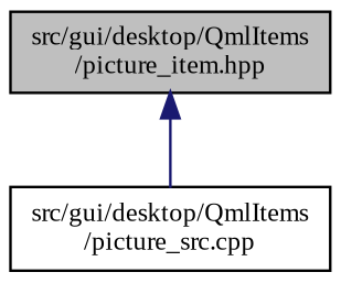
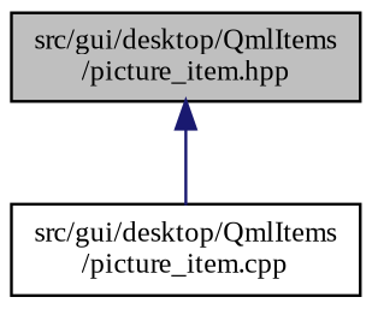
  digraph {
    fontname="Liberation Serif"
    node [color=black fontname="Liberation Serif" fontsize=10 shape=record style=filled]
    n1 [fillcolor=grey75 fontcolor=black height=0.2 label="src/gui/desktop/QmlItems\l/picture_item.hpp" width=0.4]
-   n2 [fillcolor=white height=0.2 label="src/gui/desktop/QmlItems\l/picture_src.cpp" width=0.4]
+   n2 [fillcolor=white height=0.2 label="src/gui/desktop/QmlItems\l/picture_item.cpp" width=0.4]
    n1 -> n2 [color=midnightblue dir=back fontname="Liberation Serif" fontsize=10 labelfontname=Helvetica labelfontsize=10 style=solid]
  }
